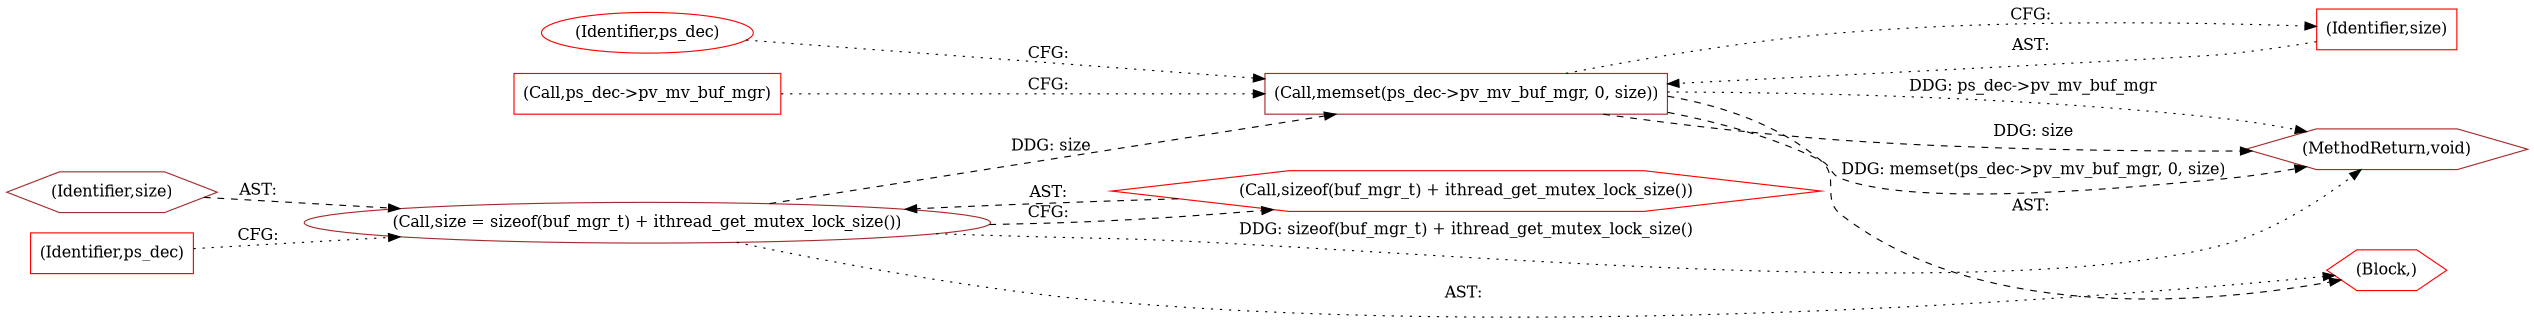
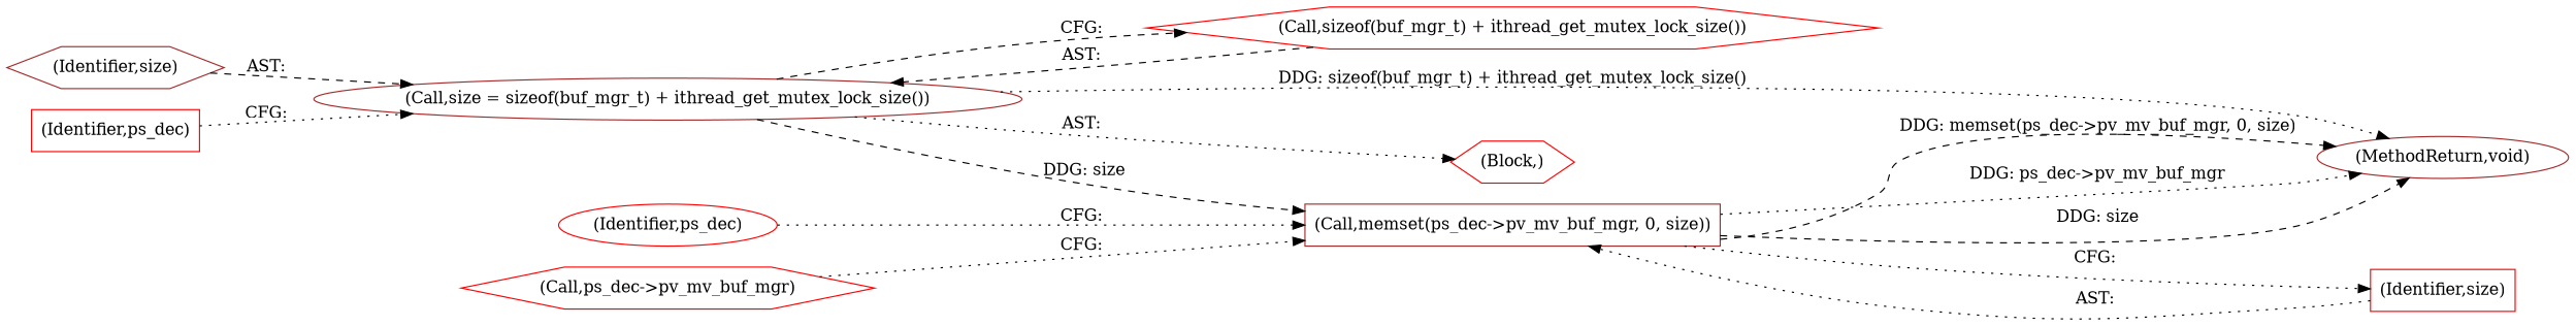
  digraph {
    rankdir=LR
    node [color=red shape=box]
    edge [style=dotted]
    n1 [color=brown label="(Call,memset(ps_dec->pv_mv_buf_mgr, 0, size))"]
-   n2 [color=brown label="(MethodReturn,void)" shape=hexagon]
+   n2 [color=brown label="(MethodReturn,void)" shape=ellipse]
    n3 [label="(Block,)" shape=hexagon]
    n4 [label="(Identifier,size)"]
    n5 [color=brown label="(Call,size = sizeof(buf_mgr_t) + ithread_get_mutex_lock_size())" shape=ellipse]
    n6 [label="(Call,sizeof(buf_mgr_t) + ithread_get_mutex_lock_size())" shape=hexagon]
    n7 [label="(Identifier,ps_dec)" shape=ellipse]
    n8 [color=brown label="(Identifier,size)" shape=hexagon]
-   n9 [label="(Call,ps_dec->pv_mv_buf_mgr)"]
+   n9 [label="(Call,ps_dec->pv_mv_buf_mgr)" shape=hexagon]
    n10 [label="(Identifier,ps_dec)"]
    n1 -> n2 [label="DDG: memset(ps_dec->pv_mv_buf_mgr, 0, size)" style=dashed]
    n1 -> n2 [label="DDG: ps_dec->pv_mv_buf_mgr"]
    n1 -> n2 [label="DDG: size" style=dashed]
-   n1 -> n3 [label="AST: " style=dashed]
    n1 -> n4 [label="CFG: "]
    n4 -> n1 [label="AST: "]
    n5 -> n1 [label="DDG: size" style=dashed]
    n5 -> n2 [label="DDG: sizeof(buf_mgr_t) + ithread_get_mutex_lock_size()"]
    n5 -> n3 [label="AST: "]
    n5 -> n6 [label="CFG: " style=dashed]
    n6 -> n5 [label="AST: " style=dashed]
    n7 -> n1 [label="CFG: "]
    n8 -> n5 [label="AST: " style=dashed]
    n9 -> n1 [label="CFG: "]
    n10 -> n5 [label="CFG: "]
  }
